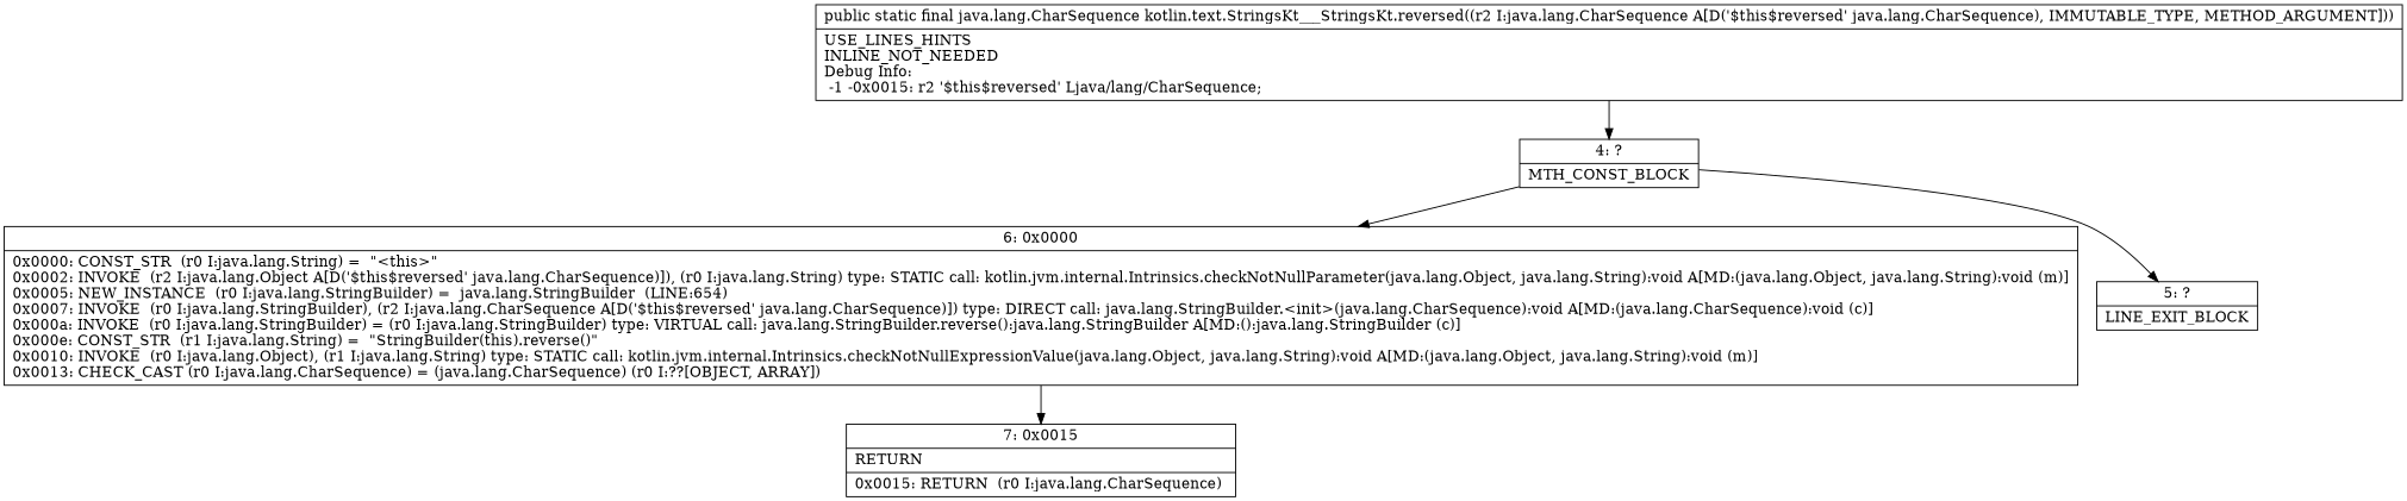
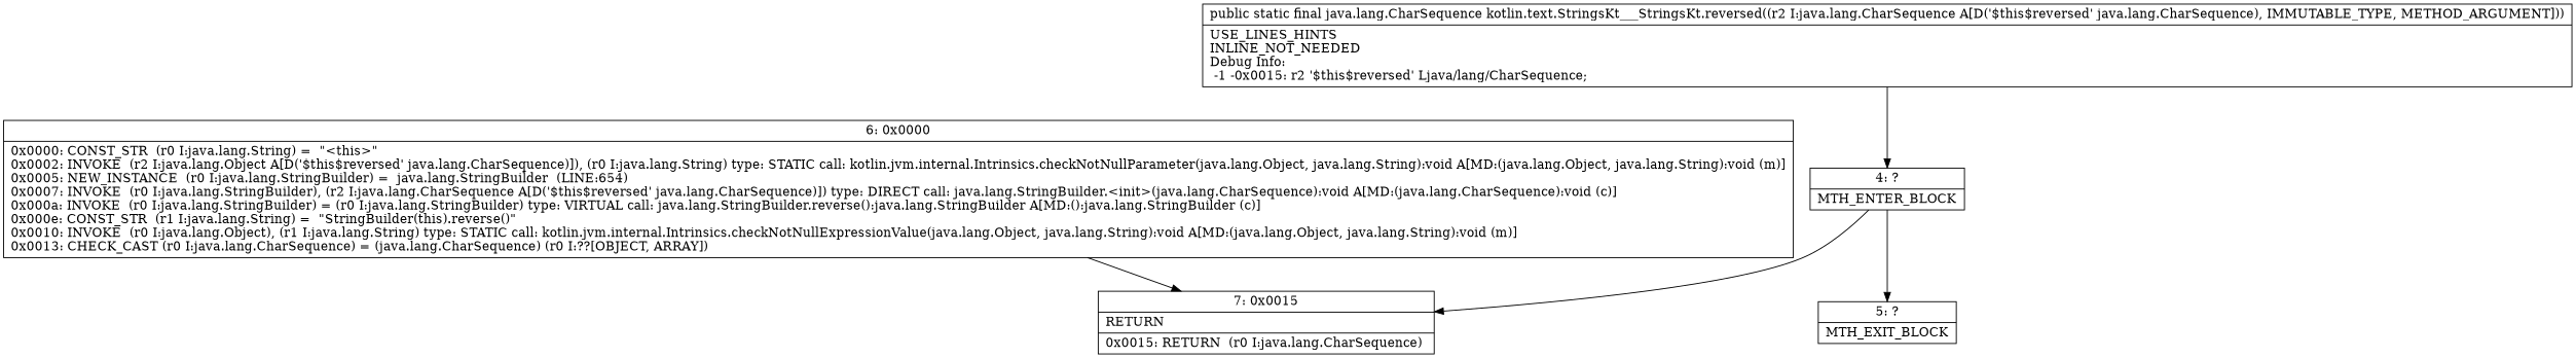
  digraph {
    node [shape=record]
-   n1 [label="{4\:\ ?|MTH_CONST_BLOCK\l}"]
+   n1 [label="{4\:\ ?|MTH_ENTER_BLOCK\l}"]
    n2 [label="{6\:\ 0x0000|0x0000: CONST_STR  (r0 I:java.lang.String) =  \"\<this\>\" \l0x0002: INVOKE  (r2 I:java.lang.Object A[D('$this$reversed' java.lang.CharSequence)]), (r0 I:java.lang.String) type: STATIC call: kotlin.jvm.internal.Intrinsics.checkNotNullParameter(java.lang.Object, java.lang.String):void A[MD:(java.lang.Object, java.lang.String):void (m)]\l0x0005: NEW_INSTANCE  (r0 I:java.lang.StringBuilder) =  java.lang.StringBuilder  (LINE:654)\l0x0007: INVOKE  (r0 I:java.lang.StringBuilder), (r2 I:java.lang.CharSequence A[D('$this$reversed' java.lang.CharSequence)]) type: DIRECT call: java.lang.StringBuilder.\<init\>(java.lang.CharSequence):void A[MD:(java.lang.CharSequence):void (c)]\l0x000a: INVOKE  (r0 I:java.lang.StringBuilder) = (r0 I:java.lang.StringBuilder) type: VIRTUAL call: java.lang.StringBuilder.reverse():java.lang.StringBuilder A[MD:():java.lang.StringBuilder (c)]\l0x000e: CONST_STR  (r1 I:java.lang.String) =  \"StringBuilder(this).reverse()\" \l0x0010: INVOKE  (r0 I:java.lang.Object), (r1 I:java.lang.String) type: STATIC call: kotlin.jvm.internal.Intrinsics.checkNotNullExpressionValue(java.lang.Object, java.lang.String):void A[MD:(java.lang.Object, java.lang.String):void (m)]\l0x0013: CHECK_CAST (r0 I:java.lang.CharSequence) = (java.lang.CharSequence) (r0 I:??[OBJECT, ARRAY]) \l}"]
-   n3 [label="{5\:\ ?|LINE_EXIT_BLOCK\l}"]
+   n3 [label="{5\:\ ?|MTH_EXIT_BLOCK\l}"]
    n4 [label="{7\:\ 0x0015|RETURN\l|0x0015: RETURN  (r0 I:java.lang.CharSequence) \l}"]
    n5 [label="{public static final java.lang.CharSequence kotlin.text.StringsKt___StringsKt.reversed((r2 I:java.lang.CharSequence A[D('$this$reversed' java.lang.CharSequence), IMMUTABLE_TYPE, METHOD_ARGUMENT]))  | USE_LINES_HINTS\lINLINE_NOT_NEEDED\lDebug Info:\l  \-1 \-0x0015: r2 '$this$reversed' Ljava\/lang\/CharSequence;\l}"]
-   n1 -> n2
+   n1 -> n4
    n1 -> n3
    n2 -> n4
    n5 -> n1
  }
